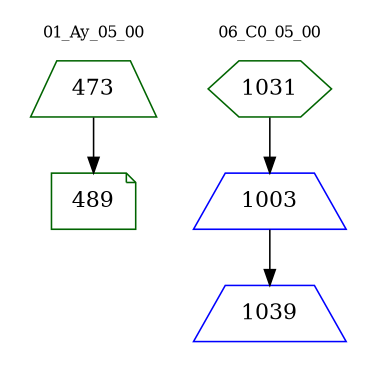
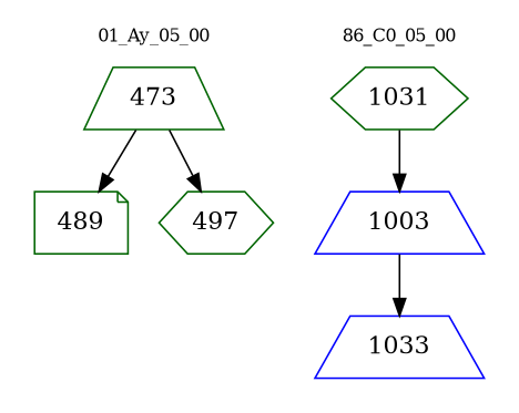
  digraph {
    node [color=darkgreen shape=trapezium]
    edge [color=black]
    n1 [label=489 shape=note]
    n2 [label=473]
+   n3 [label=497 shape=hexagon]
    n4 [label=1031 shape=hexagon]
    n5 [color=blue label=1003]
-   n6 [color=blue label=1039]
+   n6 [color=blue label=1033]
    subgraph cluster_1 {
      color=white
      fontsize=10
      label="01_Ay_05_00"
      n1
      n2
+     n3
    }
    subgraph cluster_2 {
      color=white
      fontsize=10
-     label="06_C0_05_00"
+     label="86_C0_05_00"
      n4
      n5
      n6
    }
    n2 -> n1
+   n2 -> n3
    n4 -> n5
    n5 -> n6
  }
